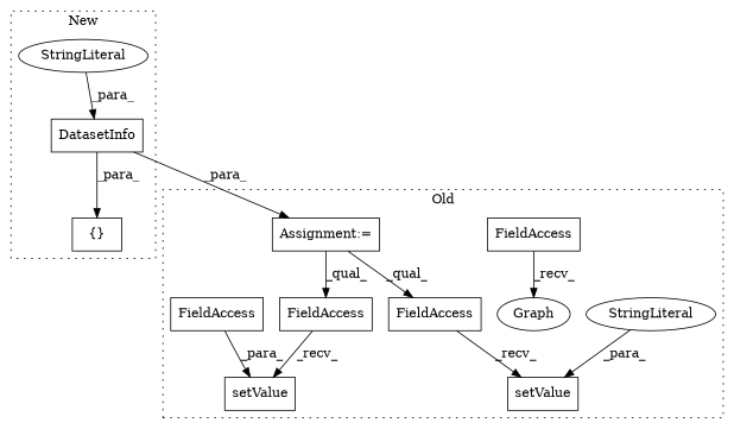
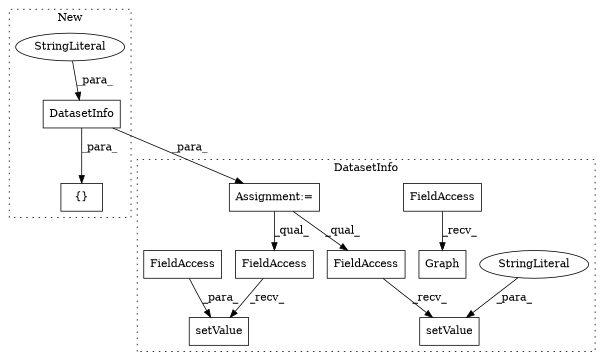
  digraph {
    node [a=32 l="9,1" shape=box]
    n1 [label=setValue s="26411,26446"]
    n2 [a=45 l=26 label=StringLiteral s=26420 shape=ellipse]
-   n3 [l=7 label="Graph" s=26182 shape=ellipse]
+   n3 [l=7 label="Graph" s=26182]
    n4 [a=22 l=23 label=FieldAccess s=26387]
    n5 [a=22 l=14 label=FieldAccess s=26167]
    n6 [a=22 l=18 label=FieldAccess s=26281]
    n7 [label=setValue s="26300,26325"]
    n8 [a=7 l=1 label="Assignment:=" s=26166]
    n9 [a=22 l=16 label=FieldAccess s=26309]
    n10 [a=4 l="1,1" label="{}" s="26406,26432"]
    n11 [l="12,1" label=DatasetInfo s="26407,26431"]
    n12 [a=45 l=3 label=StringLiteral s=26428 shape=ellipse]
    subgraph cluster_1 {
-     label=Old
+     label=DatasetInfo
      style=dotted
      n1
      n2
      n3
      n4
      n5
      n6
      n7
      n8
      n9
    }
    subgraph cluster_2 {
      label=New
      style=dotted
      n10
      n11
      n12
    }
    n2 -> n1 [label=_para_]
    n4 -> n1 [label=_recv_]
    n5 -> n3 [label=_recv_]
    n6 -> n7 [label=_recv_]
    n8 -> n4 [label=_qual_]
    n8 -> n6 [label=_qual_]
    n9 -> n7 [label=_para_]
    n11 -> n8 [label=_para_]
    n11 -> n10 [label=_para_]
    n12 -> n11 [label=_para_]
  }
